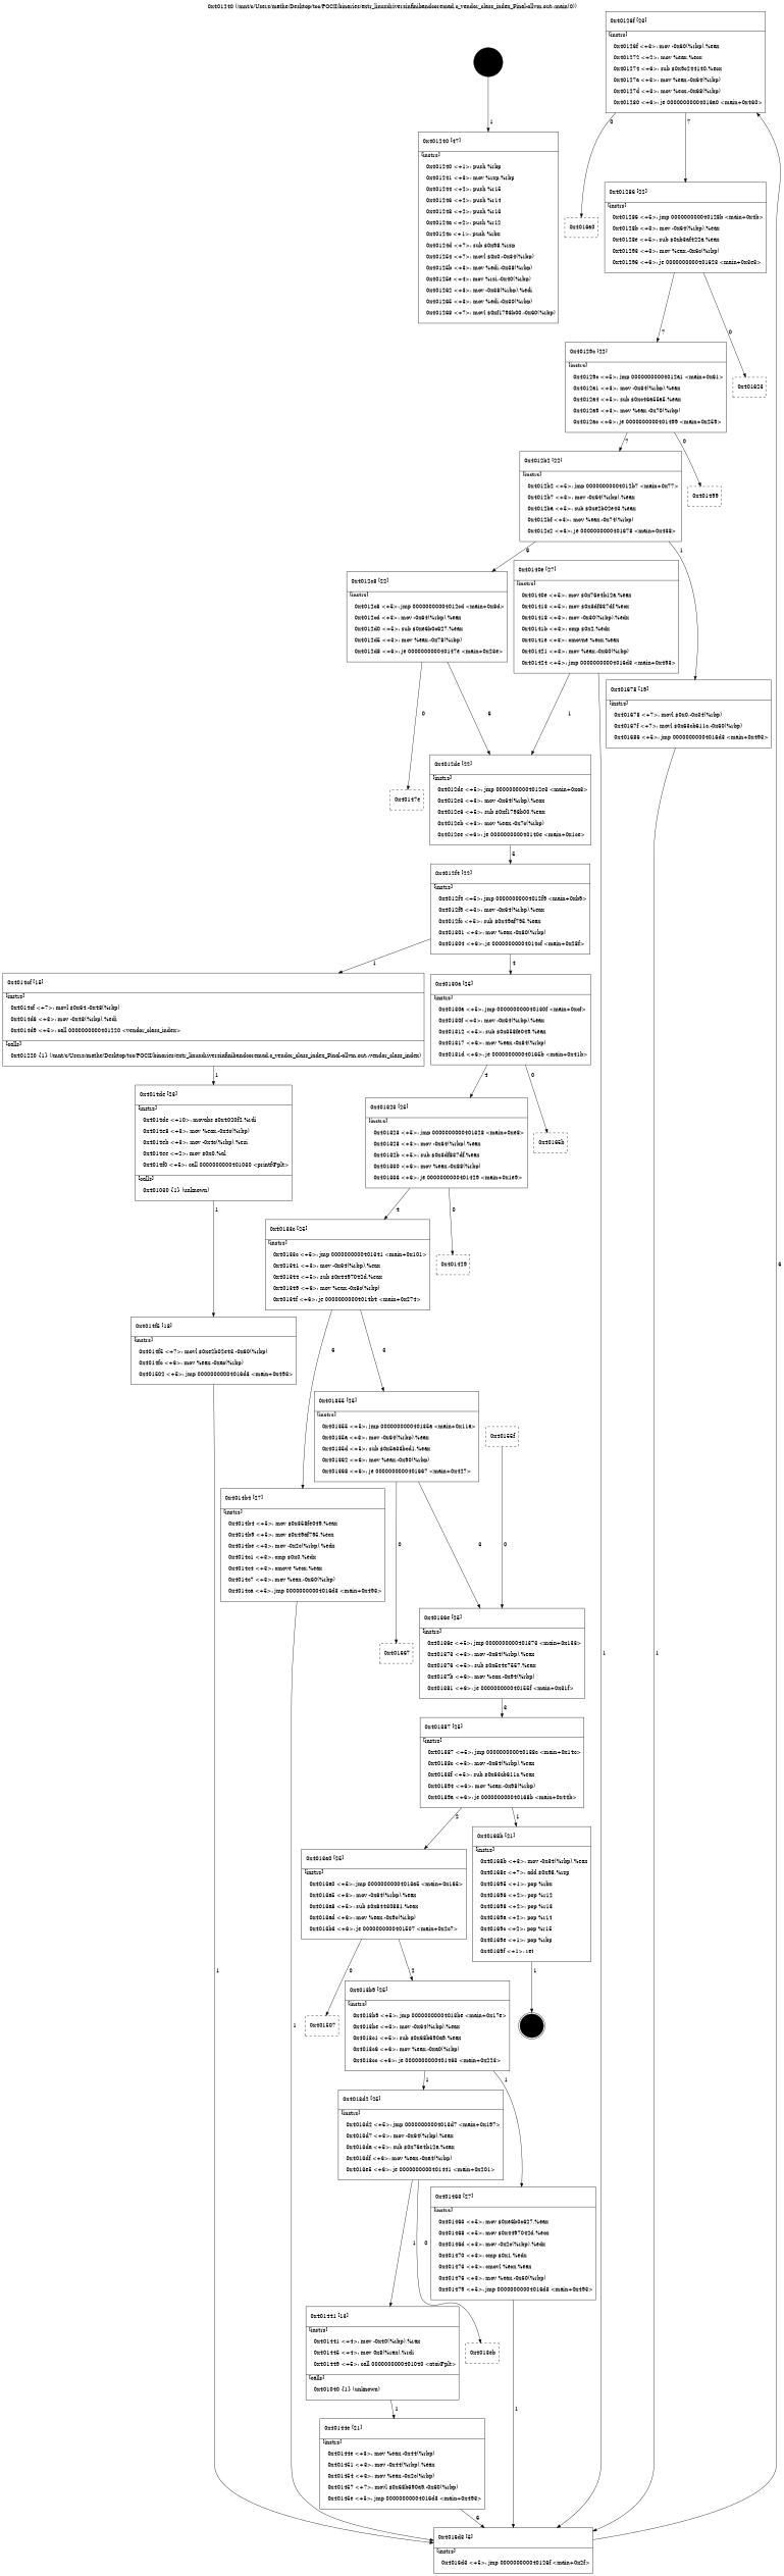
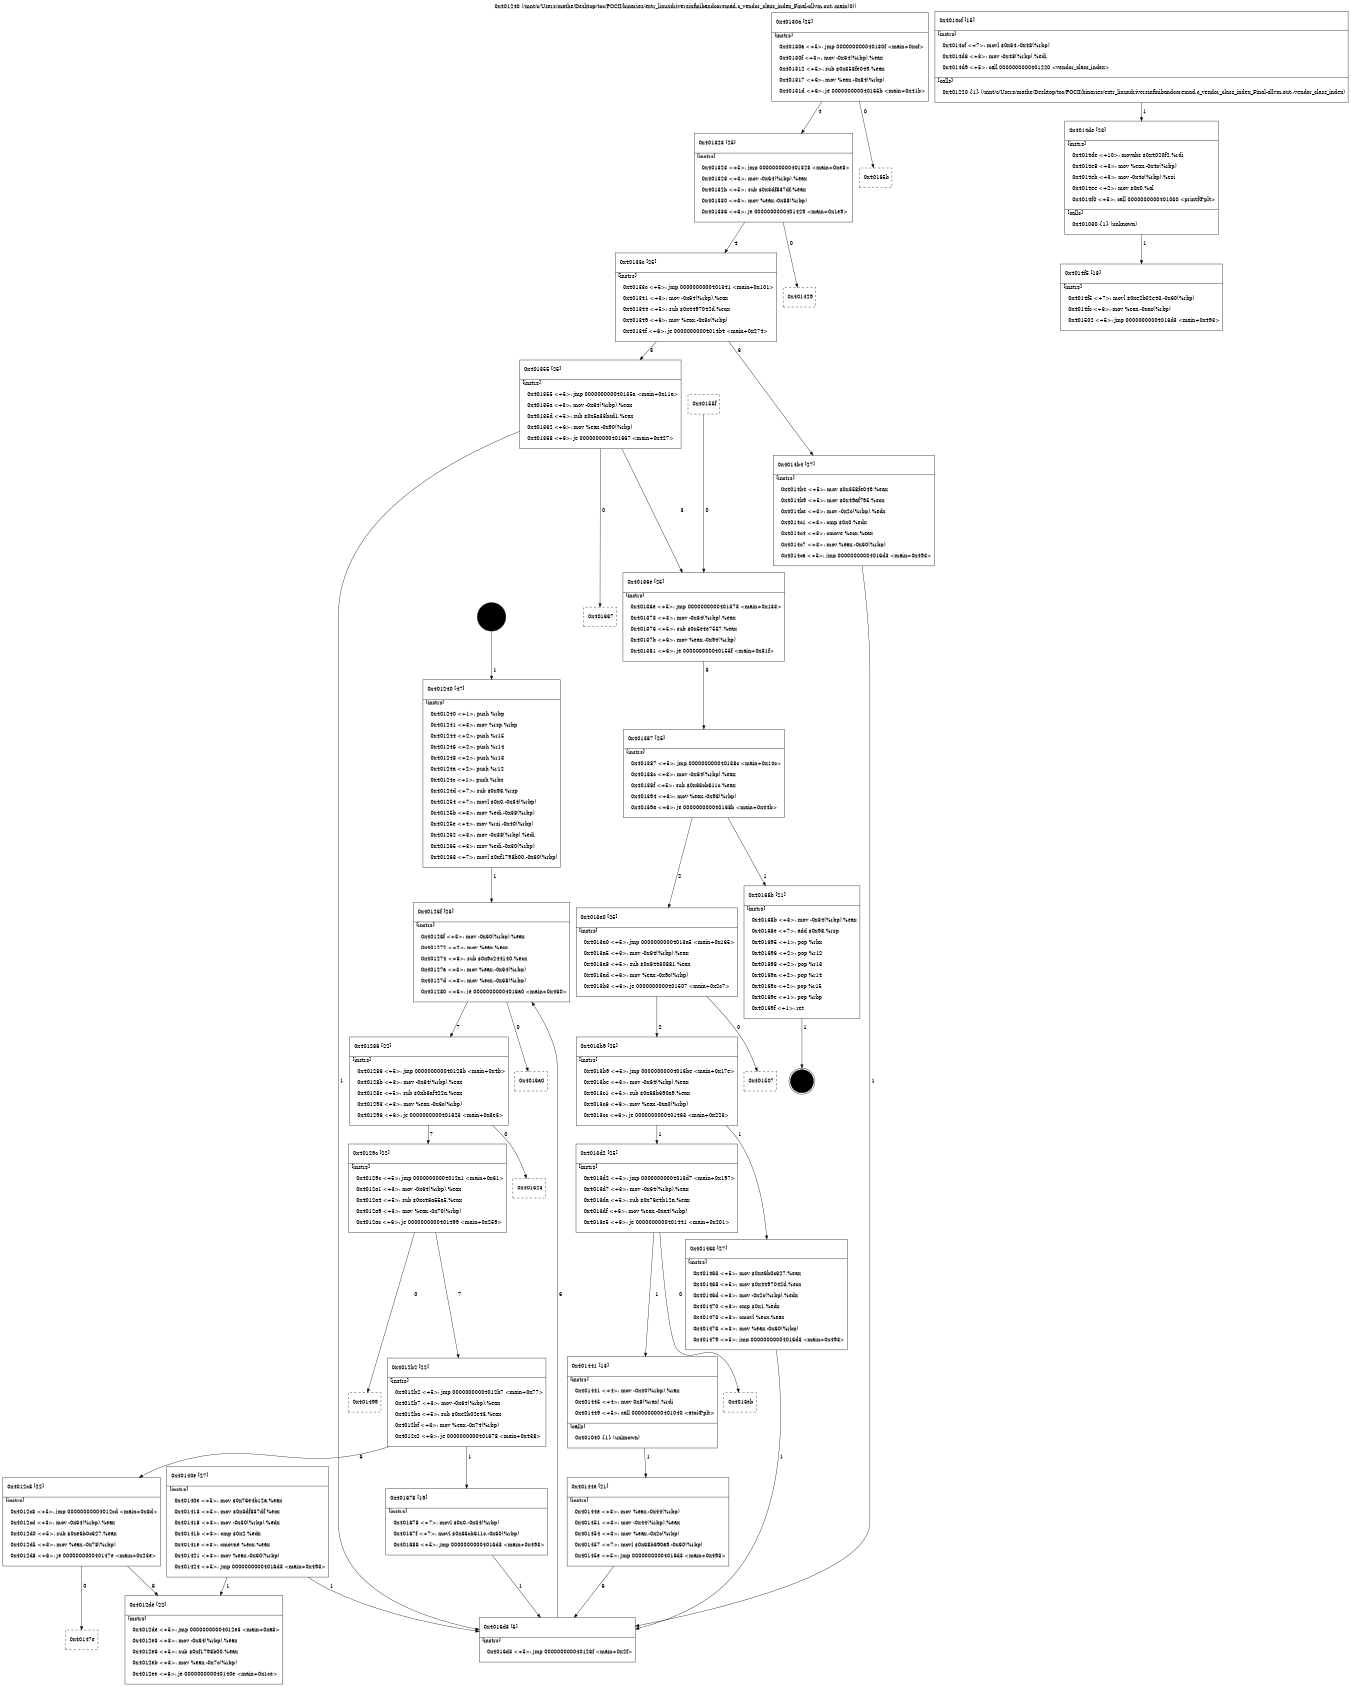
  digraph {
    label="0x401240 (/mnt/c/Users/mathe/Desktop/tcc/POCII/binaries/extr_linuxdriversinfinibandcoremad.c_vendor_class_index_Final-ollvm.out::main(0))"
    labelloc=t
    node [shape=record]
    Entry [fillcolor=black height=0.3 shape=circle style=filled width=0.3]
    n2 [label="{\n     0x401240 [47]\l\n     | [instrs]\l\n     &nbsp;&nbsp;0x401240 \<+1\>: push %rbp\l\n     &nbsp;&nbsp;0x401241 \<+3\>: mov %rsp,%rbp\l\n     &nbsp;&nbsp;0x401244 \<+2\>: push %r15\l\n     &nbsp;&nbsp;0x401246 \<+2\>: push %r14\l\n     &nbsp;&nbsp;0x401248 \<+2\>: push %r13\l\n     &nbsp;&nbsp;0x40124a \<+2\>: push %r12\l\n     &nbsp;&nbsp;0x40124c \<+1\>: push %rbx\l\n     &nbsp;&nbsp;0x40124d \<+7\>: sub $0x98,%rsp\l\n     &nbsp;&nbsp;0x401254 \<+7\>: movl $0x0,-0x34(%rbp)\l\n     &nbsp;&nbsp;0x40125b \<+3\>: mov %edi,-0x38(%rbp)\l\n     &nbsp;&nbsp;0x40125e \<+4\>: mov %rsi,-0x40(%rbp)\l\n     &nbsp;&nbsp;0x401262 \<+3\>: mov -0x38(%rbp),%edi\l\n     &nbsp;&nbsp;0x401265 \<+3\>: mov %edi,-0x30(%rbp)\l\n     &nbsp;&nbsp;0x401268 \<+7\>: movl $0xf1798b00,-0x60(%rbp)\l\n  }"]
    n3 [label="{\n     0x40126f [23]\l\n     | [instrs]\l\n     &nbsp;&nbsp;0x40126f \<+3\>: mov -0x60(%rbp),%eax\l\n     &nbsp;&nbsp;0x401272 \<+2\>: mov %eax,%ecx\l\n     &nbsp;&nbsp;0x401274 \<+6\>: sub $0x9c244140,%ecx\l\n     &nbsp;&nbsp;0x40127a \<+3\>: mov %eax,-0x64(%rbp)\l\n     &nbsp;&nbsp;0x40127d \<+3\>: mov %ecx,-0x68(%rbp)\l\n     &nbsp;&nbsp;0x401280 \<+6\>: je 00000000004016a0 \<main+0x460\>\l\n  }"]
    n4 [label="{\n     0x4016a0\l\n  }" style=dashed]
    n5 [label="{\n     0x401286 [22]\l\n     | [instrs]\l\n     &nbsp;&nbsp;0x401286 \<+5\>: jmp 000000000040128b \<main+0x4b\>\l\n     &nbsp;&nbsp;0x40128b \<+3\>: mov -0x64(%rbp),%eax\l\n     &nbsp;&nbsp;0x40128e \<+5\>: sub $0xb3af422a,%eax\l\n     &nbsp;&nbsp;0x401293 \<+3\>: mov %eax,-0x6c(%rbp)\l\n     &nbsp;&nbsp;0x401296 \<+6\>: je 0000000000401623 \<main+0x3e3\>\l\n  }"]
    n6 [label="{\n     0x401623\l\n  }" style=dashed]
    n7 [label="{\n     0x40129c [22]\l\n     | [instrs]\l\n     &nbsp;&nbsp;0x40129c \<+5\>: jmp 00000000004012a1 \<main+0x61\>\l\n     &nbsp;&nbsp;0x4012a1 \<+3\>: mov -0x64(%rbp),%eax\l\n     &nbsp;&nbsp;0x4012a4 \<+5\>: sub $0xc46a55a5,%eax\l\n     &nbsp;&nbsp;0x4012a9 \<+3\>: mov %eax,-0x70(%rbp)\l\n     &nbsp;&nbsp;0x4012ac \<+6\>: je 0000000000401499 \<main+0x259\>\l\n  }"]
    n8 [label="{\n     0x401499\l\n  }" style=dashed]
    n9 [label="{\n     0x4012b2 [22]\l\n     | [instrs]\l\n     &nbsp;&nbsp;0x4012b2 \<+5\>: jmp 00000000004012b7 \<main+0x77\>\l\n     &nbsp;&nbsp;0x4012b7 \<+3\>: mov -0x64(%rbp),%eax\l\n     &nbsp;&nbsp;0x4012ba \<+5\>: sub $0xe2b02e43,%eax\l\n     &nbsp;&nbsp;0x4012bf \<+3\>: mov %eax,-0x74(%rbp)\l\n     &nbsp;&nbsp;0x4012c2 \<+6\>: je 0000000000401678 \<main+0x438\>\l\n  }"]
    Exit [fillcolor=black height=0.3 peripheries=2 shape=circle style=filled width=0.3]
    n11 [label="{\n     0x401678 [19]\l\n     | [instrs]\l\n     &nbsp;&nbsp;0x401678 \<+7\>: movl $0x0,-0x34(%rbp)\l\n     &nbsp;&nbsp;0x40167f \<+7\>: movl $0x63cb611c,-0x60(%rbp)\l\n     &nbsp;&nbsp;0x401686 \<+5\>: jmp 00000000004016d3 \<main+0x493\>\l\n  }"]
    n12 [label="{\n     0x4012c8 [22]\l\n     | [instrs]\l\n     &nbsp;&nbsp;0x4012c8 \<+5\>: jmp 00000000004012cd \<main+0x8d\>\l\n     &nbsp;&nbsp;0x4012cd \<+3\>: mov -0x64(%rbp),%eax\l\n     &nbsp;&nbsp;0x4012d0 \<+5\>: sub $0xe6b0c627,%eax\l\n     &nbsp;&nbsp;0x4012d5 \<+3\>: mov %eax,-0x78(%rbp)\l\n     &nbsp;&nbsp;0x4012d8 \<+6\>: je 000000000040147e \<main+0x23e\>\l\n  }"]
    n13 [label="{\n     0x4014f5 [18]\l\n     | [instrs]\l\n     &nbsp;&nbsp;0x4014f5 \<+7\>: movl $0xe2b02e43,-0x60(%rbp)\l\n     &nbsp;&nbsp;0x4014fc \<+6\>: mov %eax,-0xac(%rbp)\l\n     &nbsp;&nbsp;0x401502 \<+5\>: jmp 00000000004016d3 \<main+0x493\>\l\n  }"]
    n14 [label="{\n     0x4016d3 [5]\l\n     | [instrs]\l\n     &nbsp;&nbsp;0x4016d3 \<+5\>: jmp 000000000040126f \<main+0x2f\>\l\n  }"]
    n15 [label="{\n     0x40147e\l\n  }" style=dashed]
    n16 [label="{\n     0x4012de [22]\l\n     | [instrs]\l\n     &nbsp;&nbsp;0x4012de \<+5\>: jmp 00000000004012e3 \<main+0xa3\>\l\n     &nbsp;&nbsp;0x4012e3 \<+3\>: mov -0x64(%rbp),%eax\l\n     &nbsp;&nbsp;0x4012e6 \<+5\>: sub $0xf1798b00,%eax\l\n     &nbsp;&nbsp;0x4012eb \<+3\>: mov %eax,-0x7c(%rbp)\l\n     &nbsp;&nbsp;0x4012ee \<+6\>: je 000000000040140e \<main+0x1ce\>\l\n  }"]
    n17 [label="{\n     0x4014de [23]\l\n     | [instrs]\l\n     &nbsp;&nbsp;0x4014de \<+10\>: movabs $0x4020f2,%rdi\l\n     &nbsp;&nbsp;0x4014e8 \<+3\>: mov %eax,-0x4c(%rbp)\l\n     &nbsp;&nbsp;0x4014eb \<+3\>: mov -0x4c(%rbp),%esi\l\n     &nbsp;&nbsp;0x4014ee \<+2\>: mov $0x0,%al\l\n     &nbsp;&nbsp;0x4014f0 \<+5\>: call 0000000000401030 \<printf@plt\>\l\n     | [calls]\l\n     &nbsp;&nbsp;0x401030 \{1\} (unknown)\l\n  }"]
-   n18 [label="{\n     0x4012f4 [22]\l\n     | [instrs]\l\n     &nbsp;&nbsp;0x4012f4 \<+5\>: jmp 00000000004012f9 \<main+0xb9\>\l\n     &nbsp;&nbsp;0x4012f9 \<+3\>: mov -0x64(%rbp),%eax\l\n     &nbsp;&nbsp;0x4012fc \<+5\>: sub $0x49af795,%eax\l\n     &nbsp;&nbsp;0x401301 \<+3\>: mov %eax,-0x80(%rbp)\l\n     &nbsp;&nbsp;0x401304 \<+6\>: je 00000000004014cf \<main+0x28f\>\l\n  }"]
    n19 [label="{\n     0x40144e [21]\l\n     | [instrs]\l\n     &nbsp;&nbsp;0x40144e \<+3\>: mov %eax,-0x44(%rbp)\l\n     &nbsp;&nbsp;0x401451 \<+3\>: mov -0x44(%rbp),%eax\l\n     &nbsp;&nbsp;0x401454 \<+3\>: mov %eax,-0x2c(%rbp)\l\n     &nbsp;&nbsp;0x401457 \<+7\>: movl $0x68b690a9,-0x60(%rbp)\l\n     &nbsp;&nbsp;0x40145e \<+5\>: jmp 00000000004016d3 \<main+0x493\>\l\n  }"]
    n20 [label="{\n     0x40140e [27]\l\n     | [instrs]\l\n     &nbsp;&nbsp;0x40140e \<+5\>: mov $0x76e4b12a,%eax\l\n     &nbsp;&nbsp;0x401413 \<+5\>: mov $0x3df837df,%ecx\l\n     &nbsp;&nbsp;0x401418 \<+3\>: mov -0x30(%rbp),%edx\l\n     &nbsp;&nbsp;0x40141b \<+3\>: cmp $0x2,%edx\l\n     &nbsp;&nbsp;0x40141e \<+3\>: cmovne %ecx,%eax\l\n     &nbsp;&nbsp;0x401421 \<+3\>: mov %eax,-0x60(%rbp)\l\n     &nbsp;&nbsp;0x401424 \<+5\>: jmp 00000000004016d3 \<main+0x493\>\l\n  }"]
    n21 [label="{\n     0x4014cf [15]\l\n     | [instrs]\l\n     &nbsp;&nbsp;0x4014cf \<+7\>: movl $0x64,-0x48(%rbp)\l\n     &nbsp;&nbsp;0x4014d6 \<+3\>: mov -0x48(%rbp),%edi\l\n     &nbsp;&nbsp;0x4014d9 \<+5\>: call 0000000000401220 \<vendor_class_index\>\l\n     | [calls]\l\n     &nbsp;&nbsp;0x401220 \{1\} (/mnt/c/Users/mathe/Desktop/tcc/POCII/binaries/extr_linuxdriversinfinibandcoremad.c_vendor_class_index_Final-ollvm.out::vendor_class_index)\l\n  }"]
    n22 [label="{\n     0x40130a [25]\l\n     | [instrs]\l\n     &nbsp;&nbsp;0x40130a \<+5\>: jmp 000000000040130f \<main+0xcf\>\l\n     &nbsp;&nbsp;0x40130f \<+3\>: mov -0x64(%rbp),%eax\l\n     &nbsp;&nbsp;0x401312 \<+5\>: sub $0x358fe049,%eax\l\n     &nbsp;&nbsp;0x401317 \<+6\>: mov %eax,-0x84(%rbp)\l\n     &nbsp;&nbsp;0x40131d \<+6\>: je 000000000040165b \<main+0x41b\>\l\n  }"]
    n23 [label="{\n     0x4013eb\l\n  }" style=dashed]
    n24 [label="{\n     0x40165b\l\n  }" style=dashed]
    n25 [label="{\n     0x401323 [25]\l\n     | [instrs]\l\n     &nbsp;&nbsp;0x401323 \<+5\>: jmp 0000000000401328 \<main+0xe8\>\l\n     &nbsp;&nbsp;0x401328 \<+3\>: mov -0x64(%rbp),%eax\l\n     &nbsp;&nbsp;0x40132b \<+5\>: sub $0x3df837df,%eax\l\n     &nbsp;&nbsp;0x401330 \<+6\>: mov %eax,-0x88(%rbp)\l\n     &nbsp;&nbsp;0x401336 \<+6\>: je 0000000000401429 \<main+0x1e9\>\l\n  }"]
    n26 [label="{\n     0x401441 [13]\l\n     | [instrs]\l\n     &nbsp;&nbsp;0x401441 \<+4\>: mov -0x40(%rbp),%rax\l\n     &nbsp;&nbsp;0x401445 \<+4\>: mov 0x8(%rax),%rdi\l\n     &nbsp;&nbsp;0x401449 \<+5\>: call 0000000000401040 \<atoi@plt\>\l\n     | [calls]\l\n     &nbsp;&nbsp;0x401040 \{1\} (unknown)\l\n  }"]
    n27 [label="{\n     0x401429\l\n  }" style=dashed]
    n28 [label="{\n     0x40133c [25]\l\n     | [instrs]\l\n     &nbsp;&nbsp;0x40133c \<+5\>: jmp 0000000000401341 \<main+0x101\>\l\n     &nbsp;&nbsp;0x401341 \<+3\>: mov -0x64(%rbp),%eax\l\n     &nbsp;&nbsp;0x401344 \<+5\>: sub $0x4497042d,%eax\l\n     &nbsp;&nbsp;0x401349 \<+6\>: mov %eax,-0x8c(%rbp)\l\n     &nbsp;&nbsp;0x40134f \<+6\>: je 00000000004014b4 \<main+0x274\>\l\n  }"]
    n29 [label="{\n     0x4013d2 [25]\l\n     | [instrs]\l\n     &nbsp;&nbsp;0x4013d2 \<+5\>: jmp 00000000004013d7 \<main+0x197\>\l\n     &nbsp;&nbsp;0x4013d7 \<+3\>: mov -0x64(%rbp),%eax\l\n     &nbsp;&nbsp;0x4013da \<+5\>: sub $0x76e4b12a,%eax\l\n     &nbsp;&nbsp;0x4013df \<+6\>: mov %eax,-0xa4(%rbp)\l\n     &nbsp;&nbsp;0x4013e5 \<+6\>: je 0000000000401441 \<main+0x201\>\l\n  }"]
    n30 [label="{\n     0x4014b4 [27]\l\n     | [instrs]\l\n     &nbsp;&nbsp;0x4014b4 \<+5\>: mov $0x358fe049,%eax\l\n     &nbsp;&nbsp;0x4014b9 \<+5\>: mov $0x49af795,%ecx\l\n     &nbsp;&nbsp;0x4014be \<+3\>: mov -0x2c(%rbp),%edx\l\n     &nbsp;&nbsp;0x4014c1 \<+3\>: cmp $0x0,%edx\l\n     &nbsp;&nbsp;0x4014c4 \<+3\>: cmove %ecx,%eax\l\n     &nbsp;&nbsp;0x4014c7 \<+3\>: mov %eax,-0x60(%rbp)\l\n     &nbsp;&nbsp;0x4014ca \<+5\>: jmp 00000000004016d3 \<main+0x493\>\l\n  }"]
    n31 [label="{\n     0x401355 [25]\l\n     | [instrs]\l\n     &nbsp;&nbsp;0x401355 \<+5\>: jmp 000000000040135a \<main+0x11a\>\l\n     &nbsp;&nbsp;0x40135a \<+3\>: mov -0x64(%rbp),%eax\l\n     &nbsp;&nbsp;0x40135d \<+5\>: sub $0x5a33bcd1,%eax\l\n     &nbsp;&nbsp;0x401362 \<+6\>: mov %eax,-0x90(%rbp)\l\n     &nbsp;&nbsp;0x401368 \<+6\>: je 0000000000401667 \<main+0x427\>\l\n  }"]
    n32 [label="{\n     0x401463 [27]\l\n     | [instrs]\l\n     &nbsp;&nbsp;0x401463 \<+5\>: mov $0xe6b0c627,%eax\l\n     &nbsp;&nbsp;0x401468 \<+5\>: mov $0x4497042d,%ecx\l\n     &nbsp;&nbsp;0x40146d \<+3\>: mov -0x2c(%rbp),%edx\l\n     &nbsp;&nbsp;0x401470 \<+3\>: cmp $0x1,%edx\l\n     &nbsp;&nbsp;0x401473 \<+3\>: cmovl %ecx,%eax\l\n     &nbsp;&nbsp;0x401476 \<+3\>: mov %eax,-0x60(%rbp)\l\n     &nbsp;&nbsp;0x401479 \<+5\>: jmp 00000000004016d3 \<main+0x493\>\l\n  }"]
    n33 [label="{\n     0x401667\l\n  }" style=dashed]
    n34 [label="{\n     0x40136e [25]\l\n     | [instrs]\l\n     &nbsp;&nbsp;0x40136e \<+5\>: jmp 0000000000401373 \<main+0x133\>\l\n     &nbsp;&nbsp;0x401373 \<+3\>: mov -0x64(%rbp),%eax\l\n     &nbsp;&nbsp;0x401376 \<+5\>: sub $0x5e4e7557,%eax\l\n     &nbsp;&nbsp;0x40137b \<+6\>: mov %eax,-0x94(%rbp)\l\n     &nbsp;&nbsp;0x401381 \<+6\>: je 000000000040155f \<main+0x31f\>\l\n  }"]
    n35 [label="{\n     0x4013b9 [25]\l\n     | [instrs]\l\n     &nbsp;&nbsp;0x4013b9 \<+5\>: jmp 00000000004013be \<main+0x17e\>\l\n     &nbsp;&nbsp;0x4013be \<+3\>: mov -0x64(%rbp),%eax\l\n     &nbsp;&nbsp;0x4013c1 \<+5\>: sub $0x68b690a9,%eax\l\n     &nbsp;&nbsp;0x4013c6 \<+6\>: mov %eax,-0xa0(%rbp)\l\n     &nbsp;&nbsp;0x4013cc \<+6\>: je 0000000000401463 \<main+0x223\>\l\n  }"]
    n36 [label="{\n     0x401387 [25]\l\n     | [instrs]\l\n     &nbsp;&nbsp;0x401387 \<+5\>: jmp 000000000040138c \<main+0x14c\>\l\n     &nbsp;&nbsp;0x40138c \<+3\>: mov -0x64(%rbp),%eax\l\n     &nbsp;&nbsp;0x40138f \<+5\>: sub $0x63cb611c,%eax\l\n     &nbsp;&nbsp;0x401394 \<+6\>: mov %eax,-0x98(%rbp)\l\n     &nbsp;&nbsp;0x40139a \<+6\>: je 000000000040168b \<main+0x44b\>\l\n  }"]
    n37 [label="{\n     0x401507\l\n  }" style=dashed]
    n38 [label="{\n     0x40155f\l\n  }" style=dashed]
    n39 [label="{\n     0x4013a0 [25]\l\n     | [instrs]\l\n     &nbsp;&nbsp;0x4013a0 \<+5\>: jmp 00000000004013a5 \<main+0x165\>\l\n     &nbsp;&nbsp;0x4013a5 \<+3\>: mov -0x64(%rbp),%eax\l\n     &nbsp;&nbsp;0x4013a8 \<+5\>: sub $0x64430881,%eax\l\n     &nbsp;&nbsp;0x4013ad \<+6\>: mov %eax,-0x9c(%rbp)\l\n     &nbsp;&nbsp;0x4013b3 \<+6\>: je 0000000000401507 \<main+0x2c7\>\l\n  }"]
    n40 [label="{\n     0x40168b [21]\l\n     | [instrs]\l\n     &nbsp;&nbsp;0x40168b \<+3\>: mov -0x34(%rbp),%eax\l\n     &nbsp;&nbsp;0x40168e \<+7\>: add $0x98,%rsp\l\n     &nbsp;&nbsp;0x401695 \<+1\>: pop %rbx\l\n     &nbsp;&nbsp;0x401696 \<+2\>: pop %r12\l\n     &nbsp;&nbsp;0x401698 \<+2\>: pop %r13\l\n     &nbsp;&nbsp;0x40169a \<+2\>: pop %r14\l\n     &nbsp;&nbsp;0x40169c \<+2\>: pop %r15\l\n     &nbsp;&nbsp;0x40169e \<+1\>: pop %rbp\l\n     &nbsp;&nbsp;0x40169f \<+1\>: ret\l\n  }"]
    Entry -> n2 [label=" 1"]
+   n2 -> n3 [label=" 1"]
    n3 -> n4 [label=" 0"]
    n3 -> n5 [label=" 7"]
    n5 -> n6 [label=" 0"]
    n5 -> n7 [label=" 7"]
    n7 -> n8 [label=" 0"]
    n7 -> n9 [label=" 7"]
    n9 -> n11 [label=" 1"]
    n9 -> n12 [label=" 6"]
    n11 -> n14 [label=" 1"]
    n12 -> n15 [label=" 0"]
    n12 -> n16 [label=" 6"]
-   n13 -> n14 [label=" 1"]
+   n31 -> n14 [label=" 1"]
    n14 -> n3 [label=" 6"]
-   n16 -> n18 [label=" 5"]
    n17 -> n13 [label=" 1"]
-   n18 -> n21 [label=" 1"]
-   n18 -> n22 [label=" 4"]
    n19 -> n14 [label=" 6"]
    n20 -> n14 [label=" 1"]
    n20 -> n16 [label=" 1"]
    n21 -> n17 [label=" 1"]
    n22 -> n24 [label=" 0"]
    n22 -> n25 [label=" 4"]
    n25 -> n27 [label=" 0"]
    n25 -> n28 [label=" 4"]
    n26 -> n19 [label=" 1"]
    n28 -> n30 [label=" 6"]
    n28 -> n31 [label=" 3"]
    n29 -> n23 [label=" 0"]
    n29 -> n26 [label=" 1"]
    n30 -> n14 [label=" 1"]
    n31 -> n33 [label=" 0"]
    n31 -> n34 [label=" 3"]
    n32 -> n14 [label=" 1"]
    n34 -> n36 [label=" 3"]
    n35 -> n29 [label=" 1"]
    n35 -> n32 [label=" 1"]
    n36 -> n39 [label=" 2"]
    n36 -> n40 [label=" 1"]
    n38 -> n34 [label=" 0"]
    n39 -> n35 [label=" 2"]
    n39 -> n37 [label=" 0"]
    n40 -> Exit [label=" 1"]
  }
